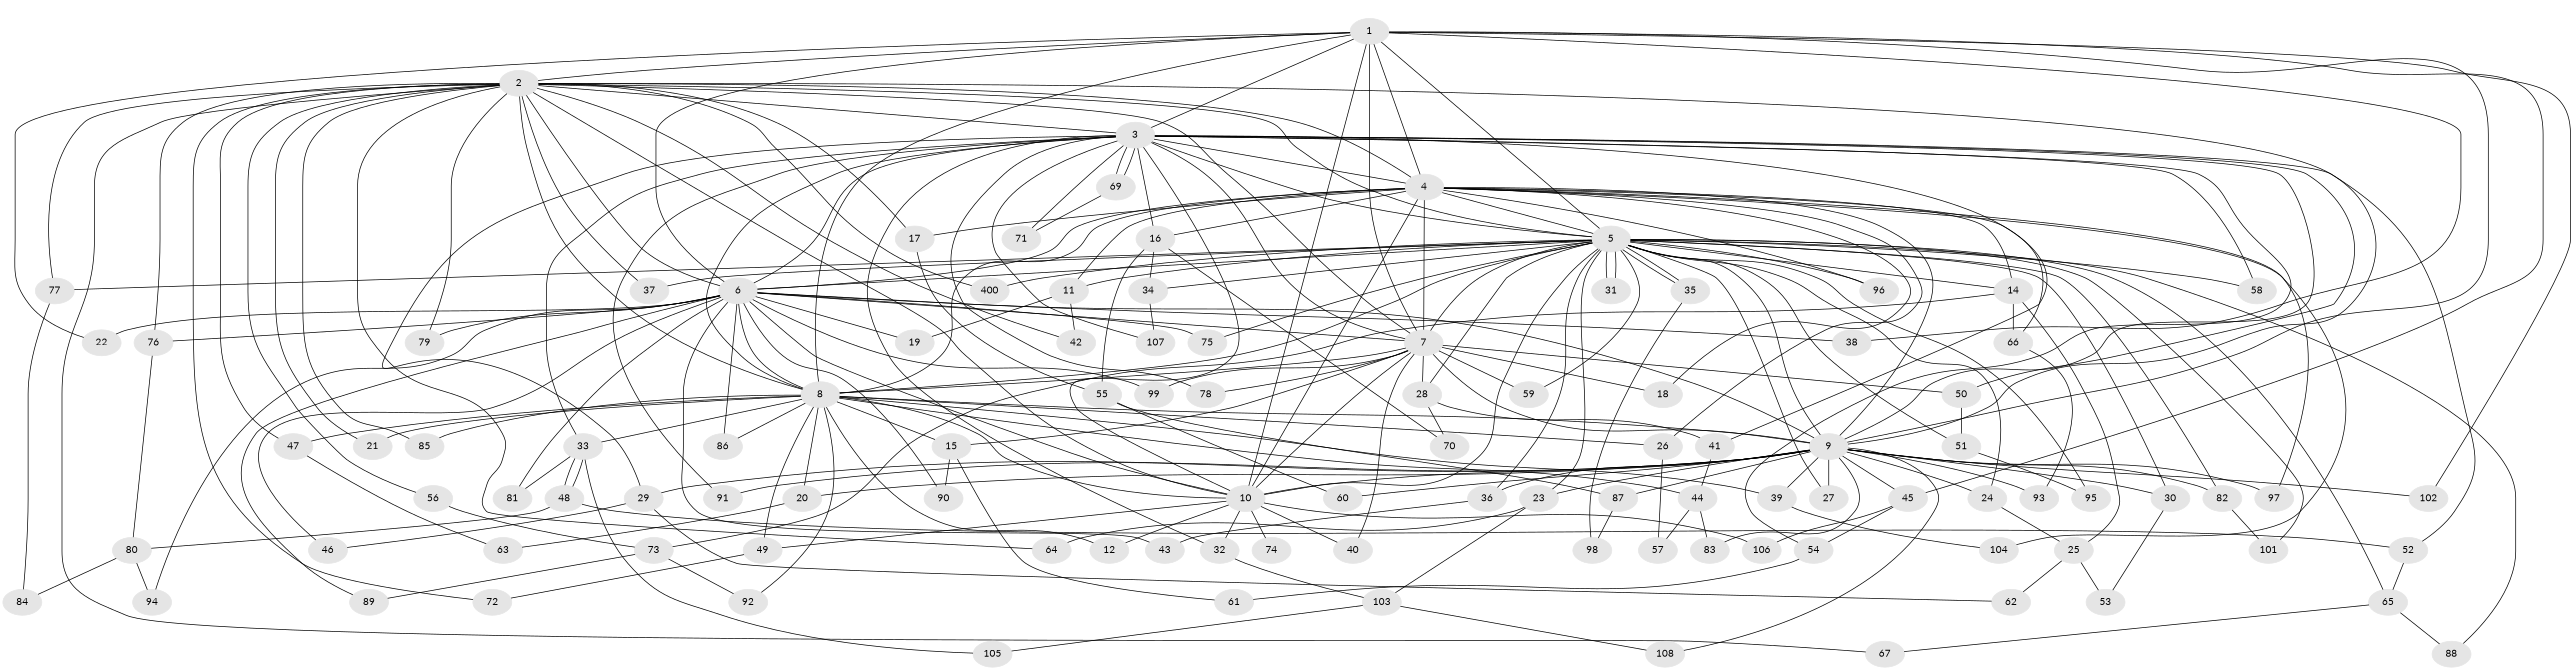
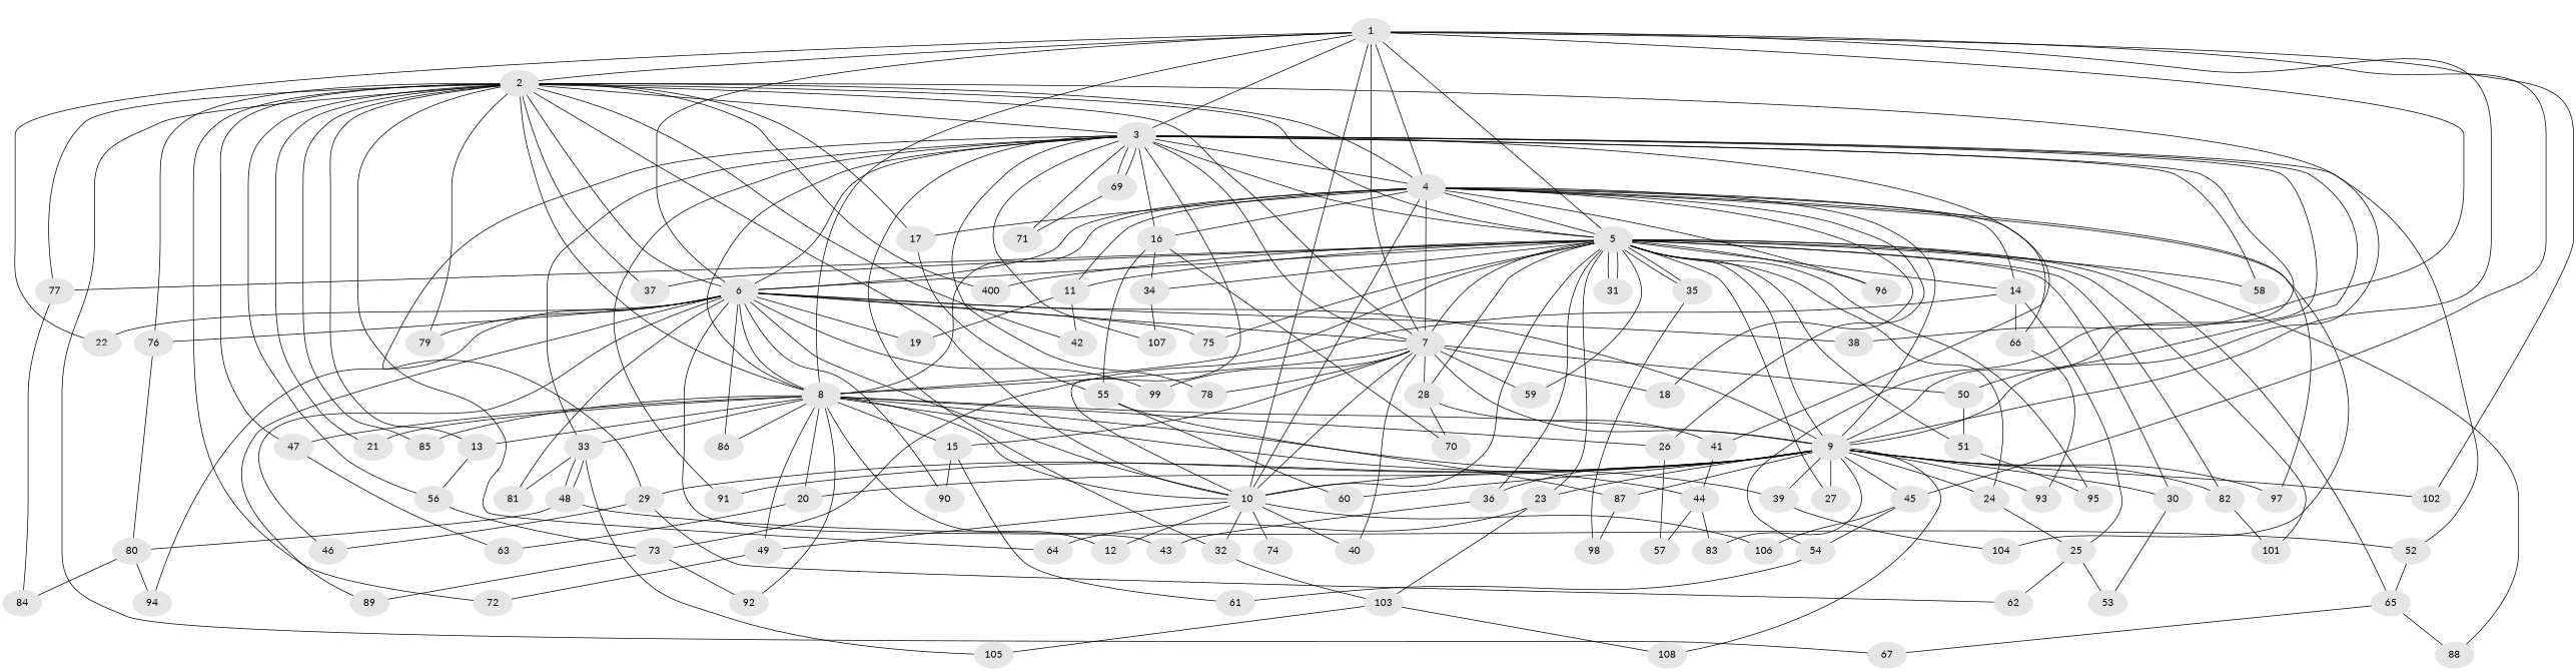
  graph {
    fontname=Lato
    node [color=gray90 fontname=Lato style=filled]
    edge [fontname=Lato]
    1
    2
    3
    4
    5
    6
    7
    8
    9
    10
    22
    38
    45
    102
+   13
    17
    21
    37
    42
    47
    56
    64
    67
    72
    76
    77
    79
    85
    n29 [label=400]
    16
    29
    32
    33
    41
    50
    52
    54
    58
    69
    71
    78
    91
    107
    11
    14
    18
    26
    66
    96
    97
    104
    23
    24
    27
    28
    30
    31
    34
    35
    36
    51
    59
    65
    75
    82
    88
    95
    101
    19
    43
    46
    81
    86
    89
    90
    94
    99
    15
    40
    12
    20
    39
    44
    49
    92
    60
    83
    87
    93
    108
    74
    106
    55
    63
    73
    80
    84
    70
    62
    103
    48
    105
    61
    25
    57
    53
    98
    1 -- 2
    1 -- 3
    1 -- 4
    1 -- 5
    1 -- 6
    1 -- 7
    1 -- 8
    1 -- 9
    1 -- 10
    1 -- 22
    1 -- 38
    1 -- 45
    1 -- 102
    2 -- 3
    2 -- 4
    2 -- 5
    2 -- 6
    2 -- 7
    2 -- 8
    2 -- 9
    2 -- 10
+   2 -- 13
    2 -- 17
    2 -- 21
    2 -- 37
    2 -- 42
    2 -- 47
    2 -- 56
    2 -- 64
    2 -- 67
    2 -- 72
    2 -- 76
    2 -- 77
    2 -- 79
    2 -- 85
    2 -- n29
    3 -- 4
    3 -- 5
    3 -- 6
    3 -- 7
    3 -- 8
    3 -- 9
    3 -- 10
    3 -- 16
    3 -- 29
    3 -- 32
    3 -- 33
    3 -- 41
    3 -- 50
    3 -- 52
    3 -- 54
    3 -- 58
    3 -- 69
    3 -- 69
    3 -- 71
    3 -- 78
    3 -- 91
    3 -- 107
    4 -- 5
    4 -- 6
    4 -- 7
    4 -- 8
    4 -- 9
    4 -- 10
    4 -- 17
    4 -- 16
    4 -- 11
    4 -- 14
    4 -- 18
    4 -- 26
    4 -- 66
    4 -- 96
    4 -- 97
    4 -- 104
    5 -- 6
    5 -- 7
    5 -- 8
    5 -- 9
    5 -- 10
    5 -- 37
    5 -- 77
    5 -- n29
    5 -- 58
    5 -- 11
    5 -- 14
    5 -- 96
    5 -- 23
    5 -- 24
    5 -- 27
    5 -- 28
    5 -- 30
    5 -- 31
    5 -- 31
    5 -- 34
    5 -- 35
    5 -- 35
    5 -- 36
    5 -- 51
    5 -- 59
    5 -- 65
    5 -- 75
    5 -- 82
    5 -- 88
    5 -- 95
    5 -- 101
    6 -- 7
    6 -- 8
    6 -- 9
    6 -- 10
    6 -- 22
    6 -- 38
    6 -- 76
    6 -- 79
    6 -- 75
    6 -- 19
    6 -- 43
    6 -- 46
    6 -- 81
    6 -- 86
    6 -- 89
    6 -- 90
    6 -- 94
    6 -- 99
    7 -- 8
    7 -- 9
    7 -- 10
    7 -- 50
    7 -- 78
    7 -- 18
    7 -- 28
    7 -- 59
    7 -- 99
    7 -- 15
    7 -- 40
    8 -- 9
    8 -- 10
+   8 -- 13
    8 -- 21
    8 -- 47
    8 -- 85
    8 -- 33
    8 -- 26
    8 -- 86
    8 -- 15
    8 -- 12
    8 -- 20
    8 -- 39
    8 -- 44
    8 -- 49
    8 -- 92
    9 -- 10
    9 -- 45
    9 -- 102
    9 -- 29
    9 -- 91
    9 -- 97
    9 -- 23
    9 -- 24
    9 -- 27
    9 -- 30
    9 -- 36
    9 -- 82
    9 -- 20
    9 -- 39
    9 -- 60
    9 -- 83
    9 -- 87
    9 -- 93
    9 -- 108
    10 -- 32
    10 -- 40
    10 -- 12
    10 -- 49
    10 -- 74
    10 -- 106
    45 -- 54
    45 -- 106
+   13 -- 56
    17 -- 55
    47 -- 63
    56 -- 73
    76 -- 80
    77 -- 84
    16 -- 34
    16 -- 55
    16 -- 70
    29 -- 46
    29 -- 62
    32 -- 103
    33 -- 81
    33 -- 48
    33 -- 48
    33 -- 105
    41 -- 44
    50 -- 51
    52 -- 65
    54 -- 61
    69 -- 71
    11 -- 42
    11 -- 19
    14 -- 66
    14 -- 73
    14 -- 25
    26 -- 57
    66 -- 93
    23 -- 64
    23 -- 103
    24 -- 25
    28 -- 41
    28 -- 70
    30 -- 53
    34 -- 107
    35 -- 98
    36 -- 43
    51 -- 95
    65 -- 67
    65 -- 88
    82 -- 101
    15 -- 90
    15 -- 61
    20 -- 63
    39 -- 104
    44 -- 83
    44 -- 57
    49 -- 72
    87 -- 98
    55 -- 60
    55 -- 87
    73 -- 89
    73 -- 92
    80 -- 94
    80 -- 84
    103 -- 108
    103 -- 105
    48 -- 52
    48 -- 80
    25 -- 62
    25 -- 53
  }
